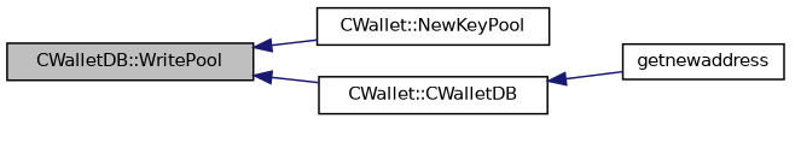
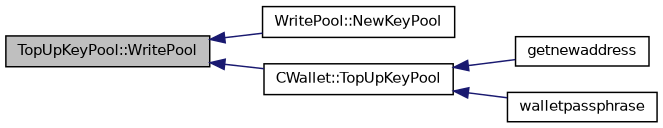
  digraph {
    rankdir=LR
    node [color=black fillcolor=white fontname=Helvetica fontsize=10 shape=record style=filled]
    edge [color=midnightblue dir=back fontname=Helvetica fontsize=10 labelfontname=Helvetica labelfontsize=10 style=solid]
-   n1 [fillcolor=grey75 fontcolor=black height=0.2 label="CWalletDB::WritePool" width=0.4]
-   n2 [height=0.2 label="CWallet::NewKeyPool" width=0.4]
-   n3 [height=0.2 label="CWallet::CWalletDB" width=0.4]
+   n1 [fillcolor=grey75 fontcolor=black height=0.2 label="TopUpKeyPool::WritePool" width=0.4]
+   n2 [height=0.2 label="WritePool::NewKeyPool" width=0.4]
+   n3 [height=0.2 label="CWallet::TopUpKeyPool" width=0.4]
    n4 [height=0.2 label=getnewaddress width=0.4]
+   n5 [height=0.2 label=walletpassphrase width=0.4]
    n1 -> n2
    n1 -> n3
    n3 -> n4
+   n3 -> n5
  }
